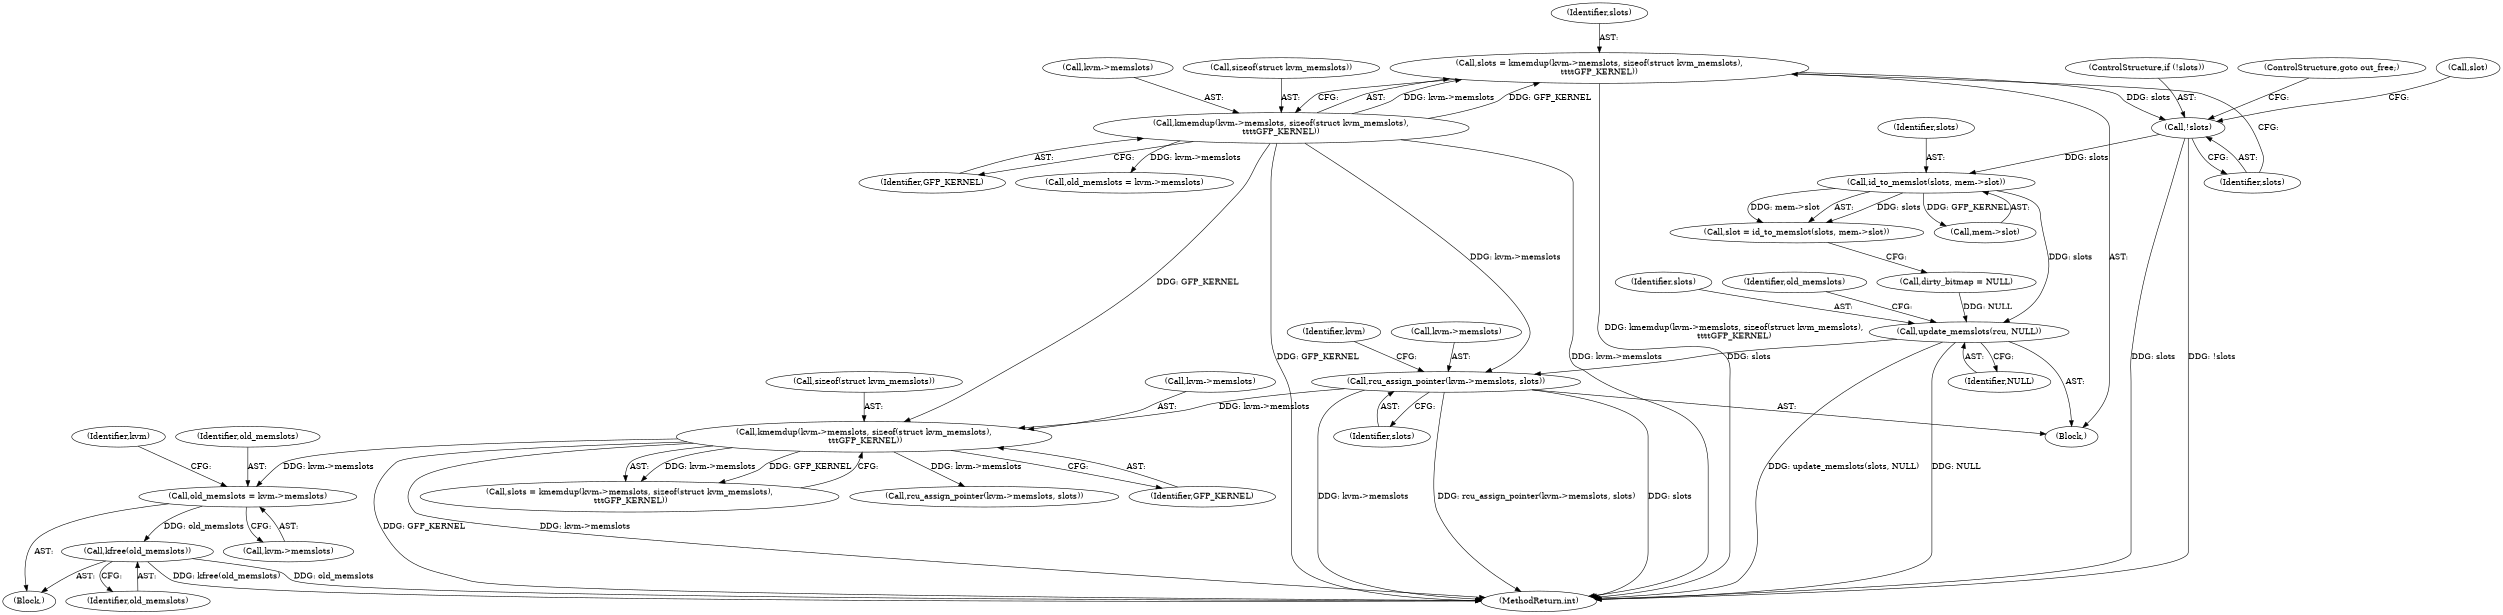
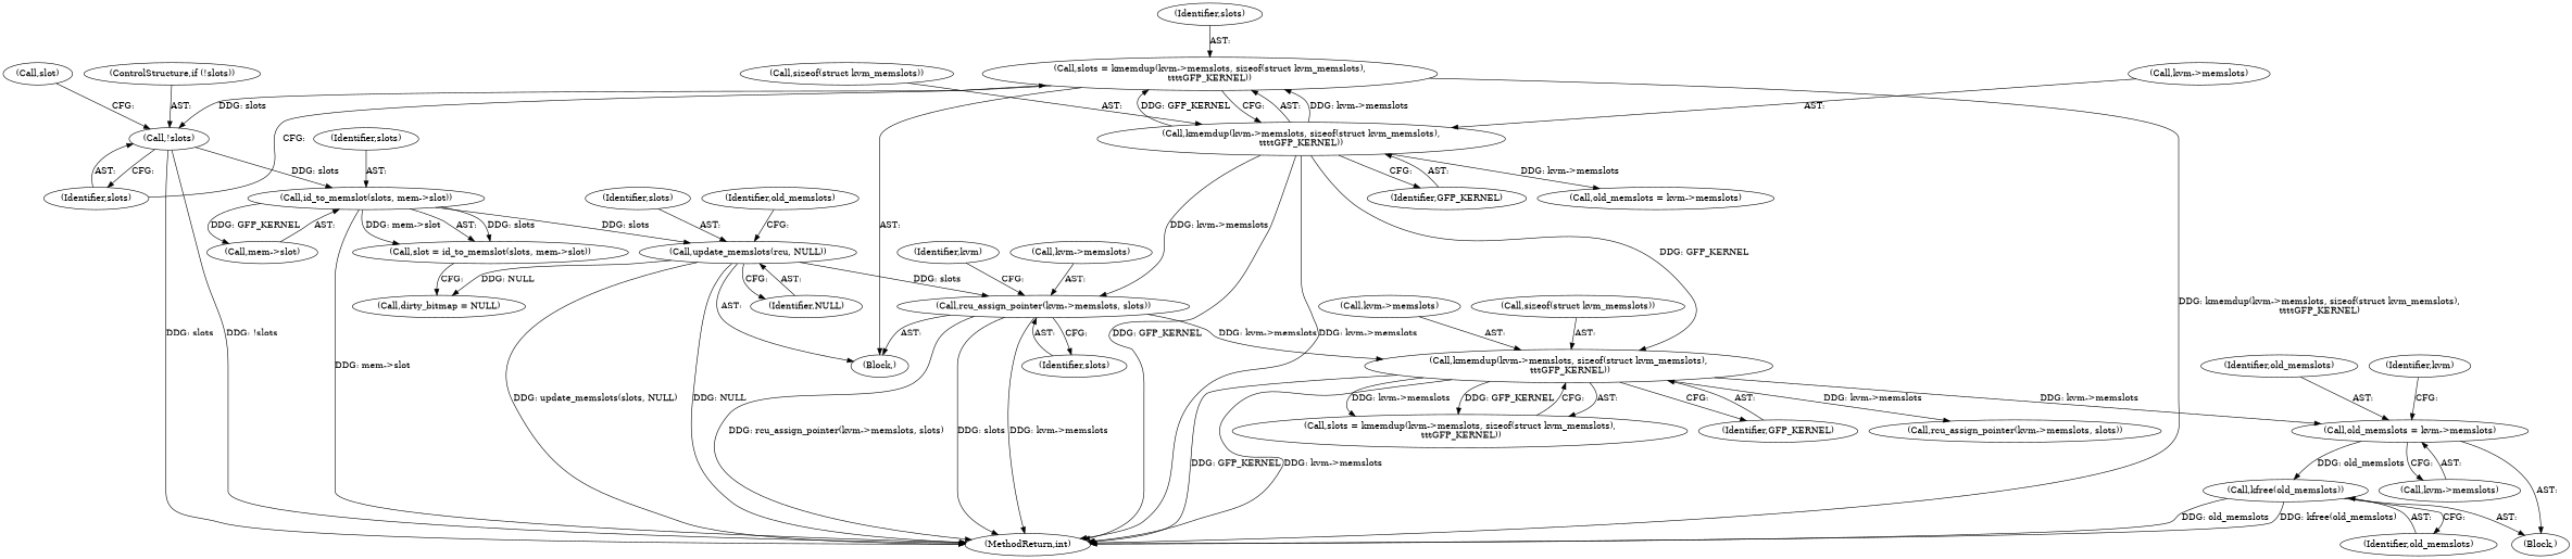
  digraph {
    n1 [label="(Call,kfree(old_memslots))"]
    n2 [label="(Block,)"]
    n3 [label="(MethodReturn,int)"]
    n4 [label="(Identifier,old_memslots)"]
    n5 [label="(Call,old_memslots = kvm->memslots)"]
    n6 [label="(Call,kvm->memslots)"]
    n7 [label="(Call,kmemdup(kvm->memslots, sizeof(struct kvm_memslots),\n \t\t\tGFP_KERNEL))"]
    n8 [label="(Identifier,GFP_KERNEL)"]
    n9 [label="(Call,slots = kmemdup(kvm->memslots, sizeof(struct kvm_memslots),\n \t\t\tGFP_KERNEL))"]
    n10 [label="(Call,rcu_assign_pointer(kvm->memslots, slots))"]
    n11 [label="(Call,rcu_assign_pointer(kvm->memslots, slots))"]
    n12 [label="(Block,)"]
    n13 [label="(Identifier,slots)"]
    n14 [label="(Call,kmemdup(kvm->memslots, sizeof(struct kvm_memslots),\n\t\t\t\tGFP_KERNEL))"]
    n15 [label="(Call,slots = kmemdup(kvm->memslots, sizeof(struct kvm_memslots),\n\t\t\t\tGFP_KERNEL))"]
    n16 [label="(Identifier,GFP_KERNEL)"]
    n17 [label="(Call,old_memslots = kvm->memslots)"]
    n18 [label="(Call,!slots)"]
    n19 [label="(Call,update_memslots(rcu, NULL))"]
    n20 [label="(Identifier,NULL)"]
    n21 [label="(Call,dirty_bitmap = NULL)"]
    n22 [label="(Call,id_to_memslot(slots, mem->slot))"]
    n23 [label="(Call,slot = id_to_memslot(slots, mem->slot))"]
    n24 [label="(Call,mem->slot)"]
    n25 [label="(Identifier,slots)"]
    n26 [label="(ControlStructure,if (!slots))"]
    n27 [label="(Identifier,slots)"]
-   n28 [label="(ControlStructure,goto out_free;)"]
    n29 [label="(Call,kvm->memslots)"]
    n30 [label="(Call,kvm->memslots)"]
    n31 [label="(Identifier,slots)"]
    n32 [label="(Identifier,slots)"]
    n33 [label="(Identifier,kvm)"]
    n34 [label="(Identifier,old_memslots)"]
    n35 [label="(Identifier,old_memslots)"]
    n36 [label="(Identifier,kvm)"]
    n37 [label="(Call,slot)"]
    n38 [label="(Call,sizeof(struct kvm_memslots))"]
    n39 [label="(Call,sizeof(struct kvm_memslots))"]
    n40 [label="(Call,kvm->memslots)"]
    n1 -> n2 [label="AST: "]
    n1 -> n3 [label="DDG: kfree(old_memslots)"]
    n1 -> n3 [label="DDG: old_memslots"]
    n1 -> n4 [label="CFG: "]
    n4 -> n1 [label="AST: "]
    n5 -> n1 [label="DDG: old_memslots"]
    n5 -> n2 [label="AST: "]
    n5 -> n6 [label="CFG: "]
    n6 -> n5 [label="AST: "]
    n7 -> n3 [label="DDG: GFP_KERNEL"]
    n7 -> n3 [label="DDG: kvm->memslots"]
    n7 -> n5 [label="DDG: kvm->memslots"]
    n7 -> n8 [label="CFG: "]
    n7 -> n9 [label="AST: "]
    n7 -> n9 [label="DDG: kvm->memslots"]
    n7 -> n9 [label="DDG: GFP_KERNEL"]
    n7 -> n10 [label="DDG: kvm->memslots"]
    n8 -> n7 [label="AST: "]
    n9 -> n7 [label="CFG: "]
    n11 -> n3 [label="DDG: rcu_assign_pointer(kvm->memslots, slots)"]
    n11 -> n3 [label="DDG: slots"]
    n11 -> n3 [label="DDG: kvm->memslots"]
    n11 -> n7 [label="DDG: kvm->memslots"]
    n11 -> n12 [label="AST: "]
    n11 -> n13 [label="CFG: "]
    n13 -> n11 [label="AST: "]
    n14 -> n3 [label="DDG: GFP_KERNEL"]
    n14 -> n3 [label="DDG: kvm->memslots"]
    n14 -> n7 [label="DDG: GFP_KERNEL"]
    n14 -> n11 [label="DDG: kvm->memslots"]
    n14 -> n15 [label="AST: "]
    n14 -> n15 [label="DDG: kvm->memslots"]
    n14 -> n15 [label="DDG: GFP_KERNEL"]
    n14 -> n16 [label="CFG: "]
    n14 -> n17 [label="DDG: kvm->memslots"]
    n15 -> n3 [label="DDG: kmemdup(kvm->memslots, sizeof(struct kvm_memslots),\n\t\t\t\tGFP_KERNEL)"]
    n15 -> n12 [label="AST: "]
    n15 -> n14 [label="CFG: "]
    n15 -> n18 [label="DDG: slots"]
    n16 -> n14 [label="AST: "]
    n18 -> n3 [label="DDG: slots"]
    n18 -> n3 [label="DDG: !slots"]
    n18 -> n22 [label="DDG: slots"]
    n18 -> n25 [label="CFG: "]
    n19 -> n3 [label="DDG: update_memslots(slots, NULL)"]
    n19 -> n3 [label="DDG: NULL"]
    n19 -> n11 [label="DDG: slots"]
    n19 -> n12 [label="AST: "]
    n19 -> n20 [label="CFG: "]
-   n21 -> n19 [label="DDG: NULL"]
+   n19 -> n21 [label="DDG: NULL"]
    n20 -> n19 [label="AST: "]
+   n22 -> n3 [label="DDG: mem->slot"]
    n22 -> n19 [label="DDG: slots"]
    n22 -> n23 [label="AST: "]
    n22 -> n23 [label="DDG: slots"]
    n22 -> n23 [label="DDG: mem->slot"]
    n22 -> n24 [label="DDG: GFP_KERNEL"]
    n23 -> n21 [label="CFG: "]
    n24 -> n22 [label="AST: "]
    n25 -> n15 [label="CFG: "]
    n25 -> n18 [label="AST: "]
    n26 -> n18 [label="AST: "]
    n27 -> n19 [label="AST: "]
-   n28 -> n18 [label="CFG: "]
    n29 -> n14 [label="AST: "]
    n30 -> n7 [label="AST: "]
    n31 -> n22 [label="AST: "]
    n32 -> n15 [label="AST: "]
    n33 -> n5 [label="CFG: "]
    n34 -> n19 [label="CFG: "]
    n35 -> n5 [label="AST: "]
    n36 -> n11 [label="CFG: "]
    n37 -> n18 [label="CFG: "]
    n38 -> n14 [label="AST: "]
    n39 -> n7 [label="AST: "]
    n40 -> n11 [label="AST: "]
  }
